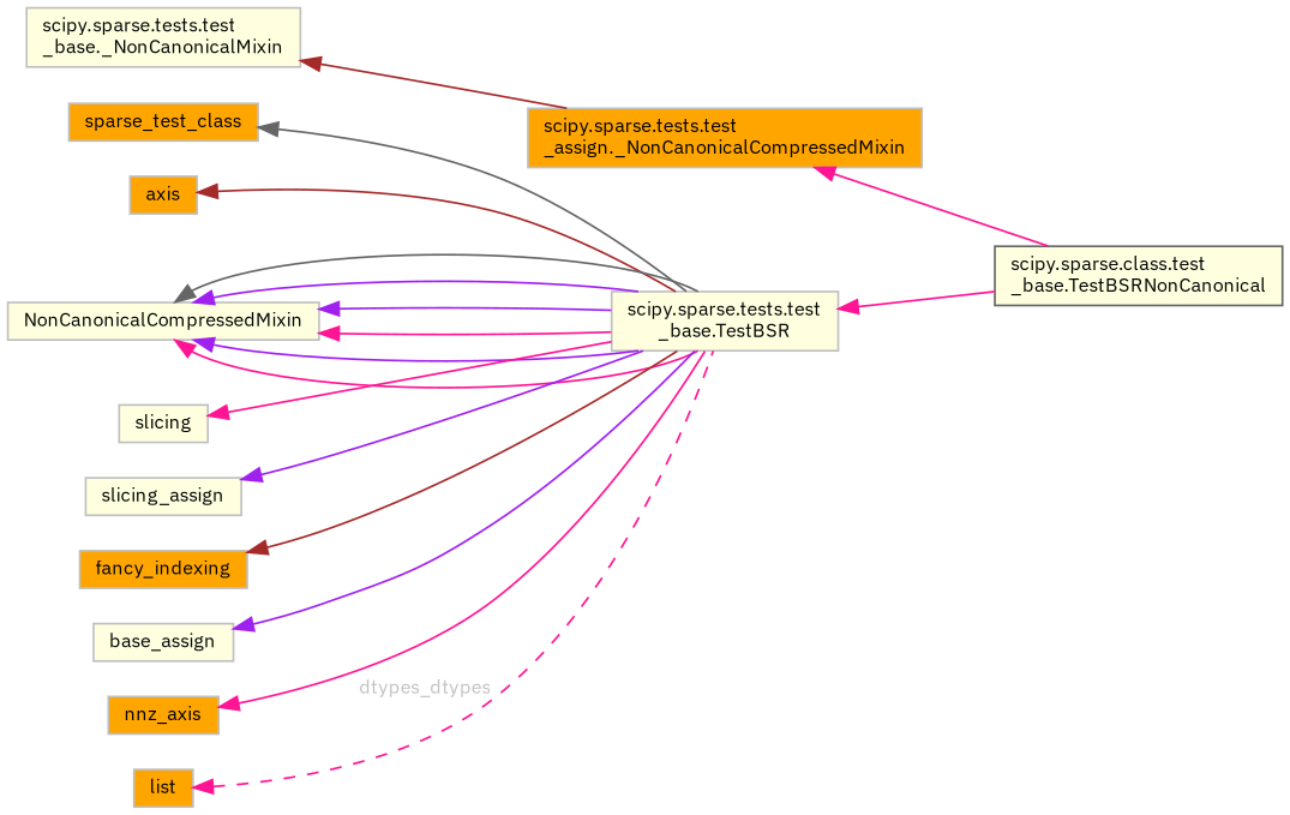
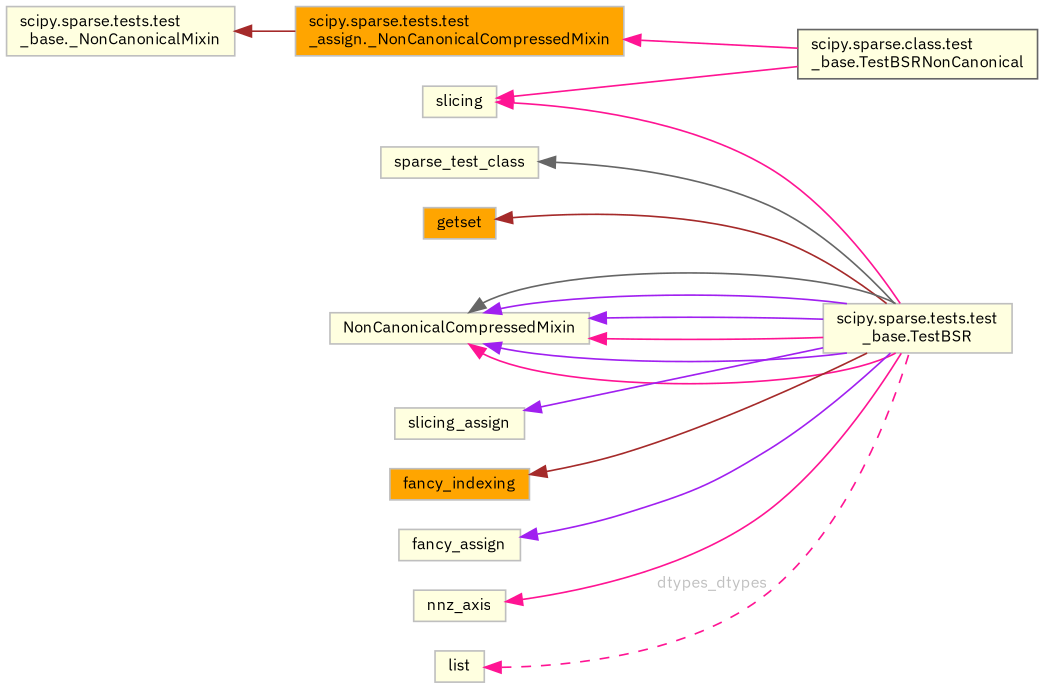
  digraph {
    fontname="IBM Plex Sans"
    rankdir=LR
    node [color=grey75 fillcolor=lightyellow fontname="IBM Plex Sans" fontsize=10 shape=box style=filled]
    edge [color=deeppink dir=back fontname="IBM Plex Sans" fontsize=10 labelfontname=Helvetica labelfontsize=10 style=solid]
    n1 [color=gray40 fontcolor=black height=0.2 label="scipy.sparse.class.test\l_base.TestBSRNonCanonical" width=0.4]
    n2 [fillcolor=orange height=0.2 label="scipy.sparse.tests.test\l_assign._NonCanonicalCompressedMixin" width=0.4]
    n3 [height=0.2 label="scipy.sparse.tests.test\l_base._NonCanonicalMixin" width=0.4]
    n4 [height=0.2 label="scipy.sparse.tests.test\l_base.TestBSR" width=0.4]
-   n5 [fillcolor=orange height=0.2 label=sparse_test_class width=0.4]
-   n6 [fillcolor=orange height=0.2 label=axis width=0.4]
+   n5 [height=0.2 label=sparse_test_class width=0.4]
+   n6 [fillcolor=orange height=0.2 label=getset width=0.4]
    n7 [height=0.2 label=NonCanonicalCompressedMixin width=0.4]
    n8 [height=0.2 label=slicing width=0.4]
    n9 [height=0.2 label=slicing_assign width=0.4]
    n10 [fillcolor=orange height=0.2 label=fancy_indexing width=0.4]
-   n11 [height=0.2 label=base_assign width=0.4]
-   n12 [fillcolor=orange height=0.2 label=nnz_axis width=0.4]
-   n13 [fillcolor=orange height=0.2 label=list width=0.4]
+   n11 [height=0.2 label=fancy_assign width=0.4]
+   n12 [height=0.2 label=nnz_axis width=0.4]
+   n13 [height=0.2 label=list width=0.4]
    n2 -> n1
    n3 -> n2 [color=brown]
-   n4 -> n1
+   n8 -> n1
    n5 -> n4 [color=gray40]
    n6 -> n4 [color=brown]
    n7 -> n4
    n7 -> n4 [color=purple]
    n7 -> n4
    n7 -> n4 [color=purple]
    n7 -> n4 [color=purple]
    n7 -> n4 [color=gray40]
    n8 -> n4
    n9 -> n4 [color=purple]
    n10 -> n4 [color=brown]
    n11 -> n4 [color=purple]
    n12 -> n4
    n13 -> n4 [fontcolor=grey label=" dtypes_dtypes" style=dashed]
  }
